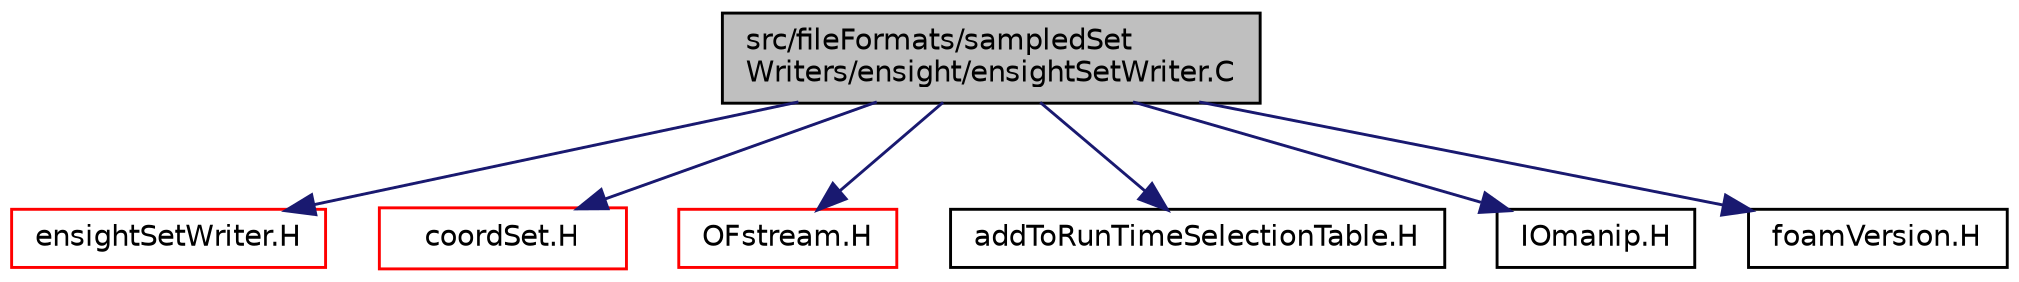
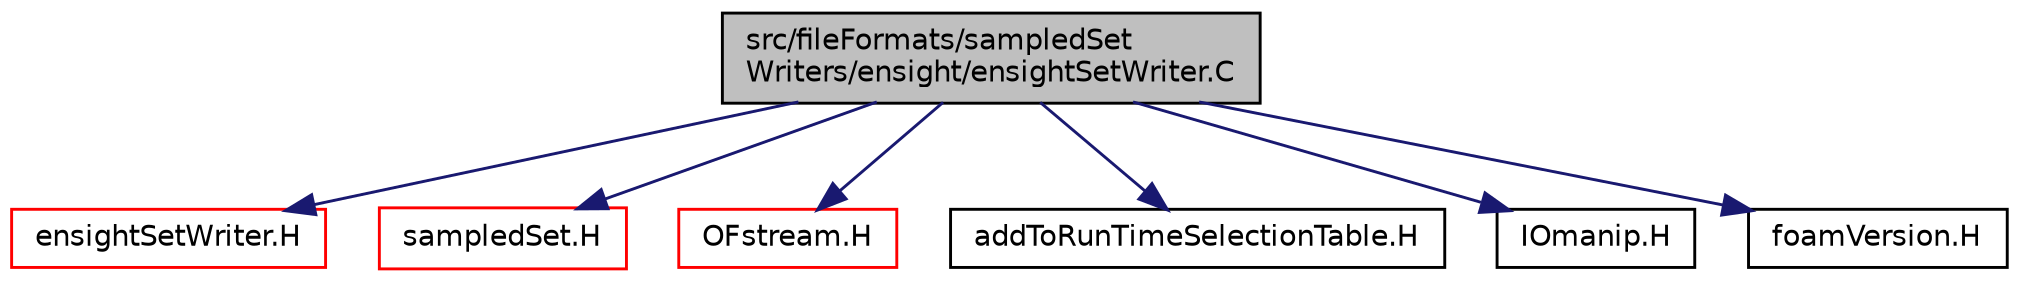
  digraph {
    node [color=black fontname=Helvetica fontsize=10 shape=record]
    edge [color=midnightblue fontname=Helvetica fontsize=10 labelfontname=Helvetica labelfontsize=10 style=solid]
    n1 [fillcolor=grey75 fontcolor=black height=0.2 label="src/fileFormats/sampledSet\lWriters/ensight/ensightSetWriter.C" style=filled width=0.4]
    n2 [color=red height=0.2 label="ensightSetWriter.H" width=0.4]
-   n3 [color=red height=0.2 label="coordSet.H" width=0.4]
+   n3 [color=red height=0.2 label="sampledSet.H" width=0.4]
    n4 [color=red height=0.2 label="OFstream.H" width=0.4]
    n5 [height=0.2 label="addToRunTimeSelectionTable.H" width=0.4]
    n6 [height=0.2 label="IOmanip.H" width=0.4]
    n7 [height=0.2 label="foamVersion.H" width=0.4]
    n1 -> n2
    n1 -> n3
    n1 -> n4
    n1 -> n5
    n1 -> n6
    n1 -> n7
  }
